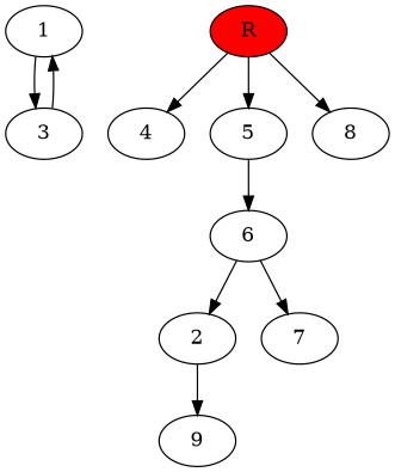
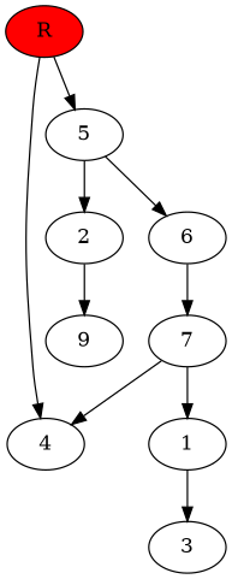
  digraph {
    1
    3
    2
    9
    7
    4
    5
    6
    R [fillcolor="#ff0000" style=filled]
-   8
    1 -> 3
-   3 -> 1
+   7 -> 1
    2 -> 9
+   7 -> 4
    5 -> 6
-   6 -> 2
+   5 -> 2
    6 -> 7
    R -> 4
    R -> 5
-   R -> 8
  }
